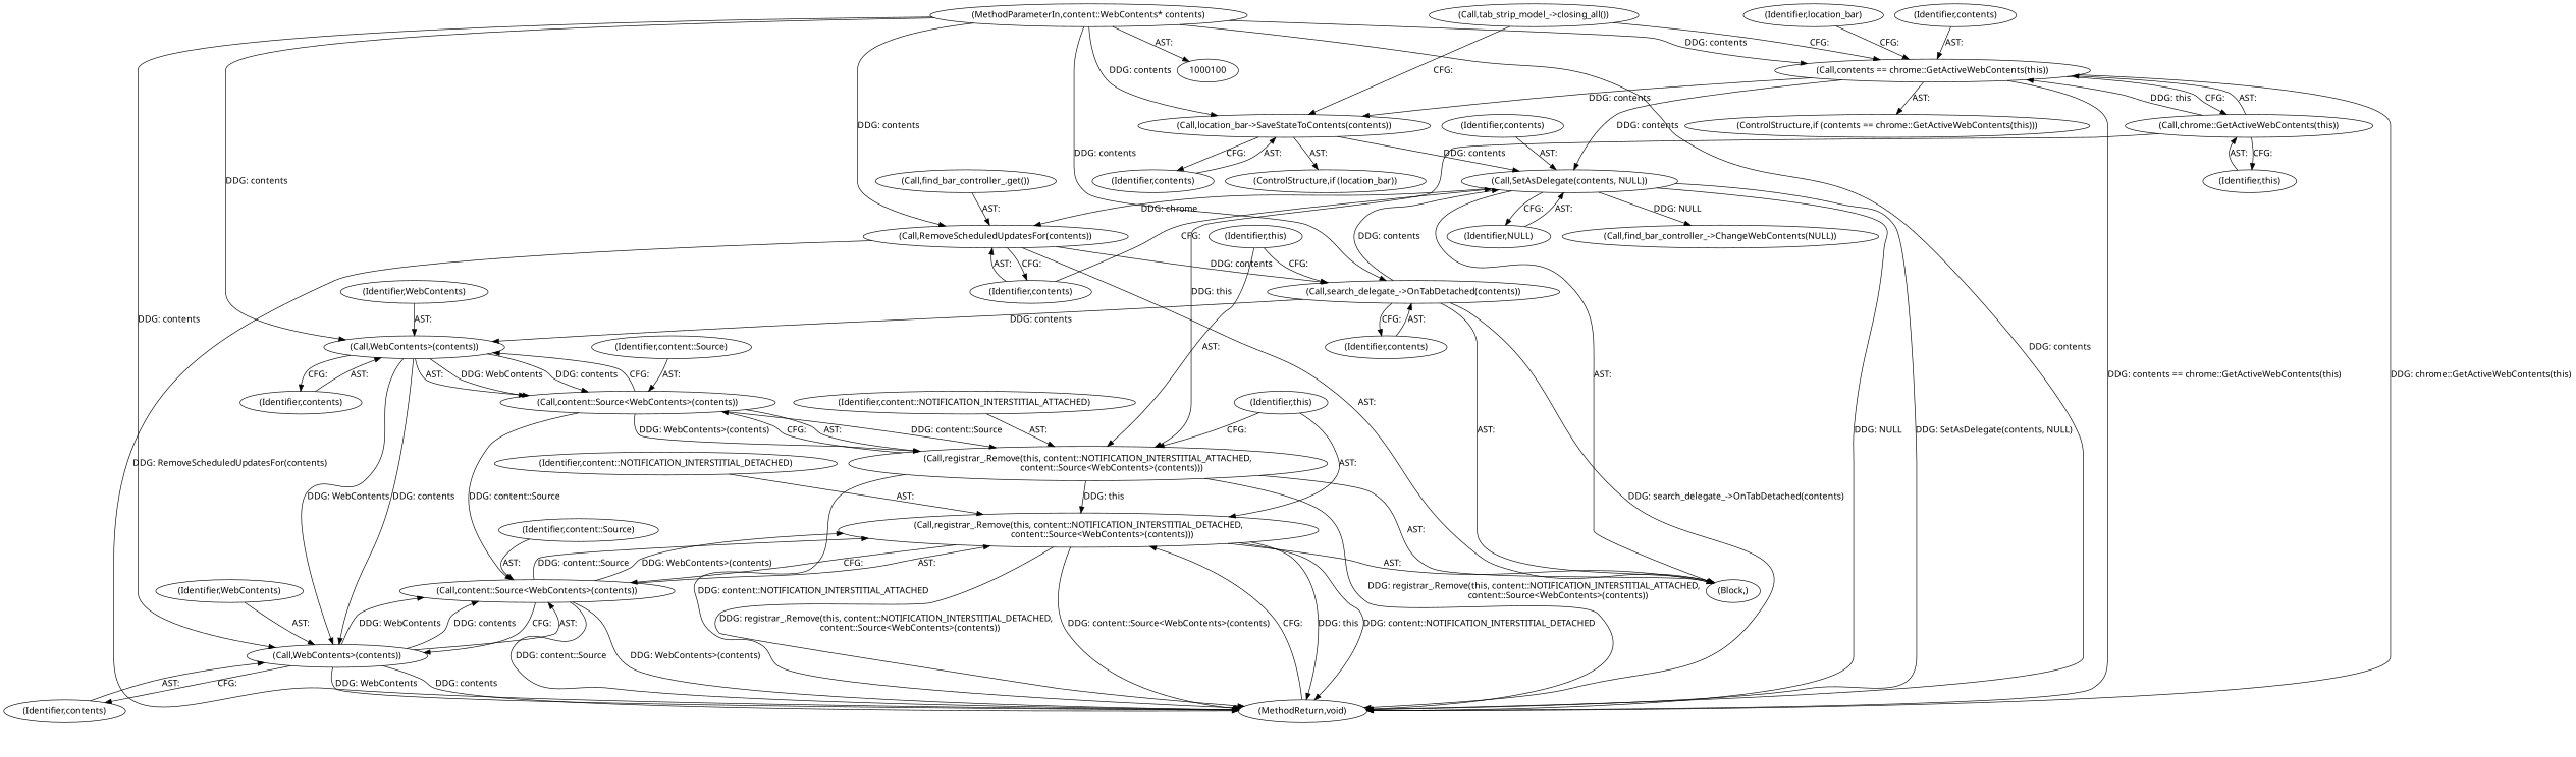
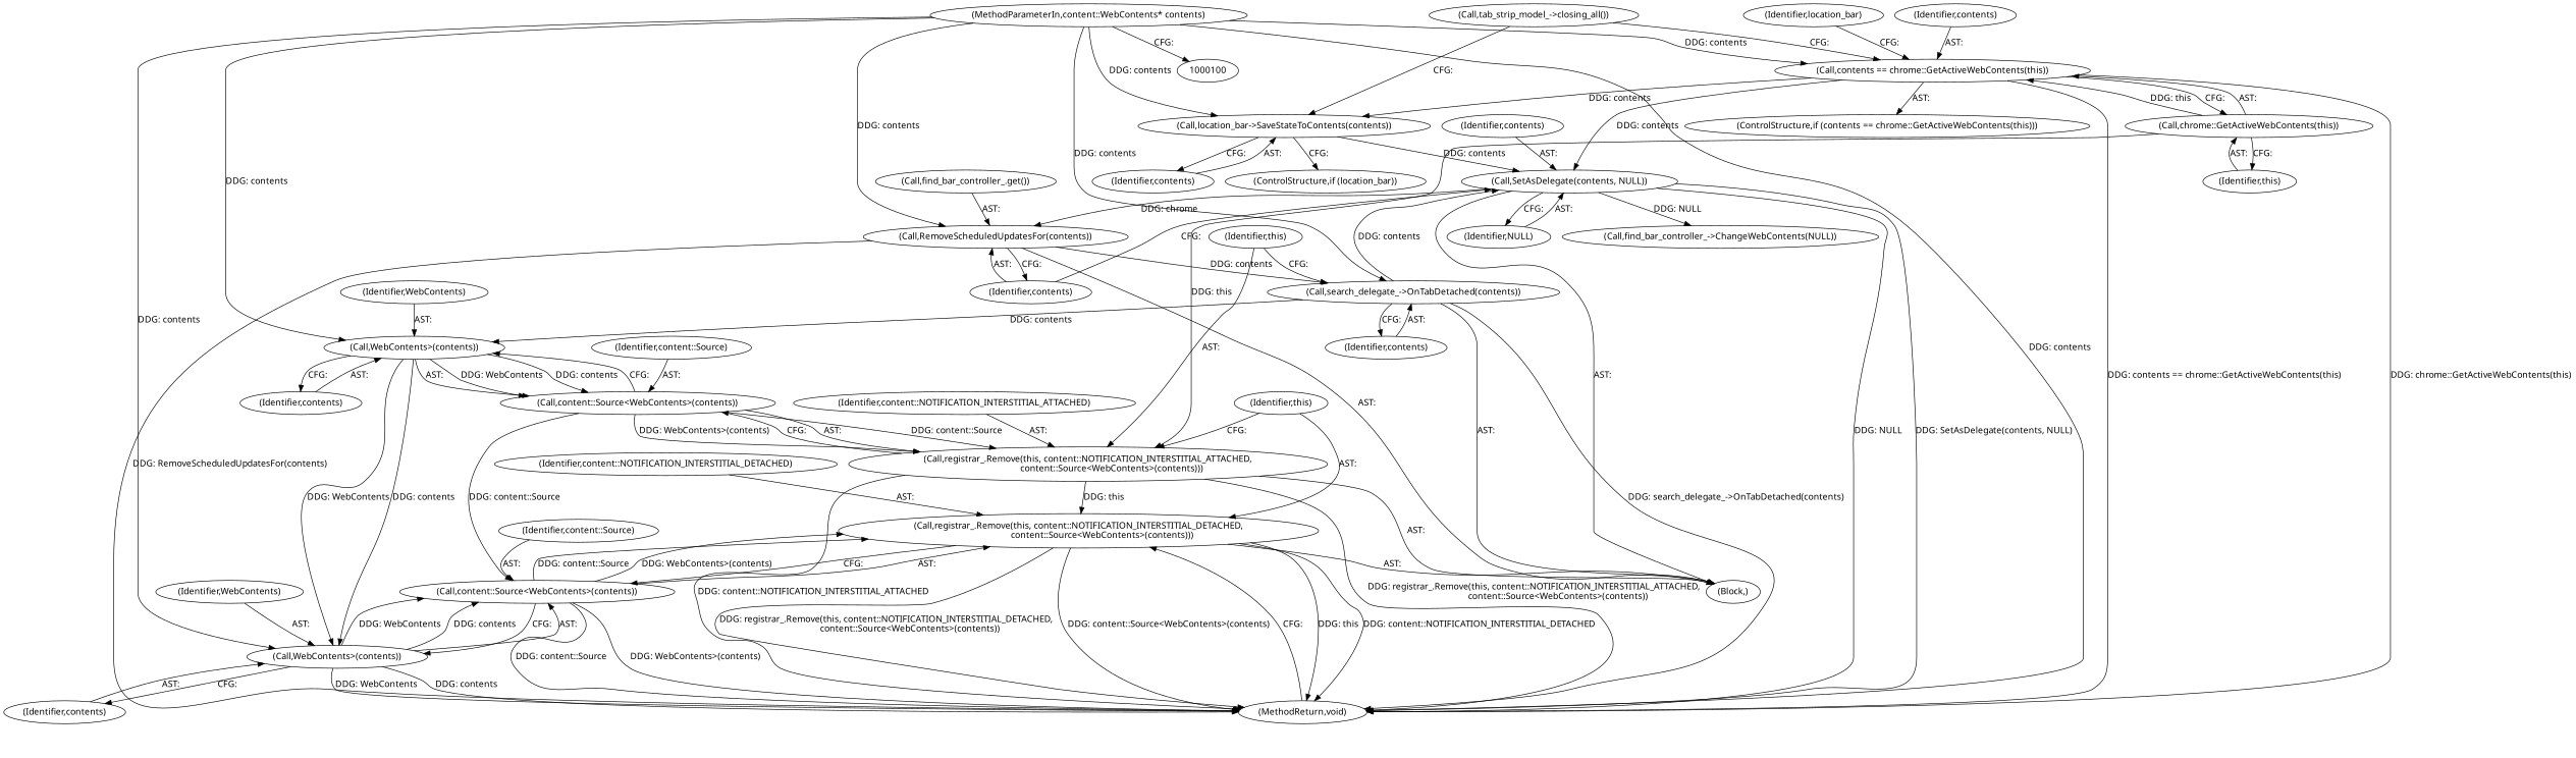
  digraph {
    fontname="Noto Sans"
    node [fontname="Noto Sans"]
    edge [fontname="Noto Sans"]
    n1 [label="(Call,registrar_.Remove(this, content::NOTIFICATION_INTERSTITIAL_DETACHED,\n                    content::Source<WebContents>(contents)))"]
    n2 [label="(Call,content::Source<WebContents>(contents))"]
    n3 [label="(Block,)"]
    n4 [label="(MethodReturn,void)"]
    n5 [label="(Call,WebContents>(contents))"]
    n6 [label="(Call,registrar_.Remove(this, content::NOTIFICATION_INTERSTITIAL_ATTACHED,\n                    content::Source<WebContents>(contents)))"]
    n7 [label="(Call,content::Source<WebContents>(contents))"]
    n8 [label="(Call,WebContents>(contents))"]
    n9 [label="(Call,chrome::GetActiveWebContents(this))"]
    n10 [label="(Call,contents == chrome::GetActiveWebContents(this))"]
    n11 [label="(Identifier,this)"]
    n12 [label="(Call,SetAsDelegate(contents, NULL))"]
    n13 [label="(Call,location_bar->SaveStateToContents(contents))"]
    n14 [label="(ControlStructure,if (contents == chrome::GetActiveWebContents(this)))"]
    n15 [label="(Identifier,contents)"]
    n16 [label="(Identifier,contents)"]
    n17 [label="(Call,search_delegate_->OnTabDetached(contents))"]
    n18 [label="(Identifier,contents)"]
    n19 [label="(Call,RemoveScheduledUpdatesFor(contents))"]
    n20 [label="(Identifier,contents)"]
    n21 [label="(Identifier,NULL)"]
    n22 [label="(Call,find_bar_controller_->ChangeWebContents(NULL))"]
    n23 [label="(ControlStructure,if (location_bar))"]
    n24 [label="(Identifier,contents)"]
    n25 [label="(MethodParameterIn,content::WebContents* contents)"]
    1000100
    n27 [label="(Call,tab_strip_model_->closing_all())"]
    n28 [label="(Identifier,content::Source)"]
    n29 [label="(Identifier,WebContents)"]
    n30 [label="(Identifier,content::NOTIFICATION_INTERSTITIAL_ATTACHED)"]
    n31 [label="(Identifier,contents)"]
    n32 [label="(Identifier,contents)"]
    n33 [label="(Identifier,this)"]
    n34 [label="(Identifier,location_bar)"]
    n35 [label="(Call,find_bar_controller_.get())"]
    n36 [label="(Identifier,content::Source)"]
    n37 [label="(Identifier,WebContents)"]
    n38 [label="(Identifier,this)"]
    n39 [label="(Identifier,content::NOTIFICATION_INTERSTITIAL_DETACHED)"]
    n1 -> n2 [label="CFG: "]
    n1 -> n3 [label="AST: "]
    n1 -> n4 [label="DDG: this"]
    n1 -> n4 [label="DDG: content::NOTIFICATION_INTERSTITIAL_DETACHED"]
    n1 -> n4 [label="DDG: registrar_.Remove(this, content::NOTIFICATION_INTERSTITIAL_DETACHED,\n                    content::Source<WebContents>(contents))"]
    n1 -> n4 [label="DDG: content::Source<WebContents>(contents)"]
    n2 -> n1 [label="AST: "]
    n2 -> n1 [label="DDG: content::Source"]
    n2 -> n1 [label="DDG: WebContents>(contents)"]
    n2 -> n4 [label="DDG: content::Source"]
    n2 -> n4 [label="DDG: WebContents>(contents)"]
    n2 -> n5 [label="CFG: "]
    n4 -> n1 [label="CFG: "]
    n5 -> n2 [label="AST: "]
    n5 -> n2 [label="DDG: WebContents"]
    n5 -> n2 [label="DDG: contents"]
    n5 -> n4 [label="DDG: contents"]
    n5 -> n4 [label="DDG: WebContents"]
    n5 -> n16 [label="CFG: "]
    n6 -> n1 [label="DDG: this"]
    n6 -> n3 [label="AST: "]
    n6 -> n4 [label="DDG: registrar_.Remove(this, content::NOTIFICATION_INTERSTITIAL_ATTACHED,\n                    content::Source<WebContents>(contents))"]
    n6 -> n4 [label="DDG: content::NOTIFICATION_INTERSTITIAL_ATTACHED"]
    n6 -> n7 [label="CFG: "]
    n7 -> n2 [label="DDG: content::Source"]
    n7 -> n6 [label="AST: "]
    n7 -> n6 [label="DDG: content::Source"]
    n7 -> n6 [label="DDG: WebContents>(contents)"]
    n7 -> n8 [label="CFG: "]
    n8 -> n5 [label="DDG: WebContents"]
    n8 -> n5 [label="DDG: contents"]
    n8 -> n7 [label="AST: "]
    n8 -> n7 [label="DDG: WebContents"]
    n8 -> n7 [label="DDG: contents"]
    n8 -> n15 [label="CFG: "]
    n9 -> n6 [label="DDG: this"]
    n9 -> n10 [label="AST: "]
    n9 -> n10 [label="DDG: this"]
    n9 -> n11 [label="CFG: "]
    n10 -> n4 [label="DDG: chrome::GetActiveWebContents(this)"]
    n10 -> n4 [label="DDG: contents == chrome::GetActiveWebContents(this)"]
    n10 -> n9 [label="CFG: "]
    n10 -> n12 [label="DDG: contents"]
    n10 -> n13 [label="DDG: contents"]
    n10 -> n14 [label="AST: "]
    n11 -> n9 [label="AST: "]
    n12 -> n3 [label="AST: "]
    n12 -> n4 [label="DDG: NULL"]
    n12 -> n4 [label="DDG: SetAsDelegate(contents, NULL)"]
    n12 -> n19 [label="DDG: chrome"]
    n12 -> n21 [label="CFG: "]
    n12 -> n22 [label="DDG: NULL"]
    n13 -> n12 [label="DDG: contents"]
-   n13 -> n23 [label="AST: "]
+   n13 -> n23 [label="CFG: "]
    n13 -> n24 [label="CFG: "]
    n15 -> n8 [label="AST: "]
    n16 -> n5 [label="AST: "]
    n17 -> n3 [label="AST: "]
    n17 -> n4 [label="DDG: search_delegate_->OnTabDetached(contents)"]
    n17 -> n8 [label="DDG: contents"]
    n17 -> n12 [label="DDG: contents"]
    n17 -> n18 [label="CFG: "]
    n18 -> n17 [label="AST: "]
    n19 -> n3 [label="AST: "]
    n19 -> n4 [label="DDG: RemoveScheduledUpdatesFor(contents)"]
    n19 -> n17 [label="DDG: contents"]
    n19 -> n20 [label="CFG: "]
    n20 -> n12 [label="CFG: "]
    n20 -> n19 [label="AST: "]
    n21 -> n12 [label="AST: "]
    n24 -> n13 [label="AST: "]
    n25 -> n4 [label="DDG: contents"]
    n25 -> n5 [label="DDG: contents"]
    n25 -> n8 [label="DDG: contents"]
    n25 -> n10 [label="DDG: contents"]
    n25 -> n13 [label="DDG: contents"]
    n25 -> n17 [label="DDG: contents"]
    n25 -> n19 [label="DDG: contents"]
-   n25 -> 1000100 [label="AST: "]
+   n25 -> 1000100 [label="CFG: "]
    n27 -> n10 [label="CFG: "]
    n27 -> n13 [label="CFG: "]
    n28 -> n2 [label="AST: "]
    n29 -> n8 [label="AST: "]
    n30 -> n6 [label="AST: "]
    n31 -> n10 [label="AST: "]
    n32 -> n12 [label="AST: "]
    n33 -> n6 [label="AST: "]
    n33 -> n17 [label="CFG: "]
    n34 -> n10 [label="CFG: "]
    n35 -> n19 [label="AST: "]
    n36 -> n7 [label="AST: "]
    n37 -> n5 [label="AST: "]
    n38 -> n1 [label="AST: "]
    n38 -> n6 [label="CFG: "]
    n39 -> n1 [label="AST: "]
  }
